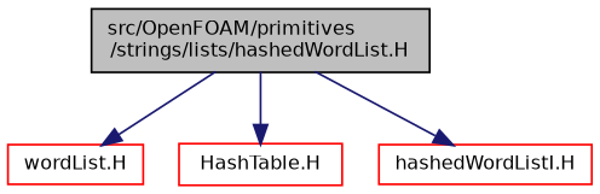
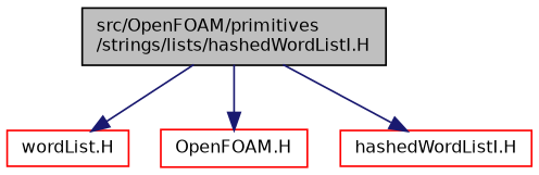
  digraph {
    node [color=red fontname=Helvetica fontsize=10 shape=record]
    edge [color=midnightblue fontname=Helvetica fontsize=10 labelfontname=Helvetica labelfontsize=10 style=solid]
-   n1 [color=black fillcolor=grey75 fontcolor=black height=0.2 label="src/OpenFOAM/primitives\l/strings/lists/hashedWordList.H" style=filled width=0.4]
+   n1 [color=black fillcolor=grey75 fontcolor=black height=0.2 label="src/OpenFOAM/primitives\l/strings/lists/hashedWordListI.H" style=filled width=0.4]
    n2 [height=0.2 label="wordList.H" width=0.4]
-   n3 [height=0.2 label="HashTable.H" width=0.4]
+   n3 [height=0.2 label="OpenFOAM.H" width=0.4]
    n4 [height=0.2 label="hashedWordListI.H" width=0.4]
    n1 -> n2
    n1 -> n3
    n1 -> n4
  }
